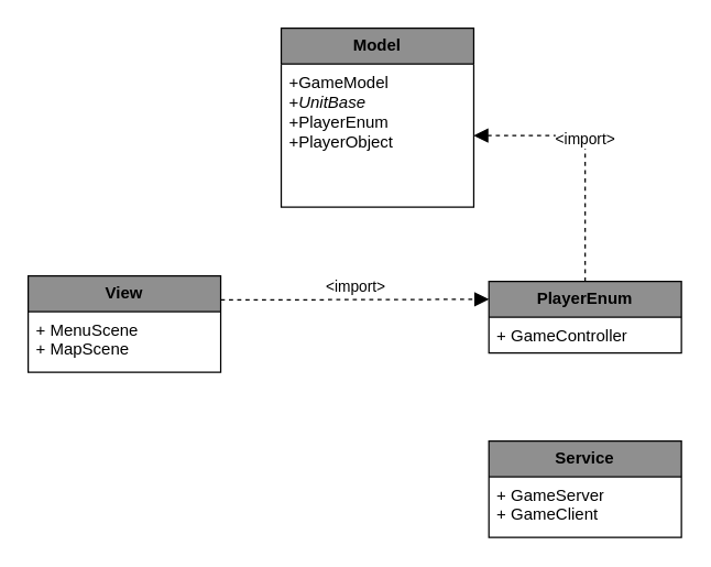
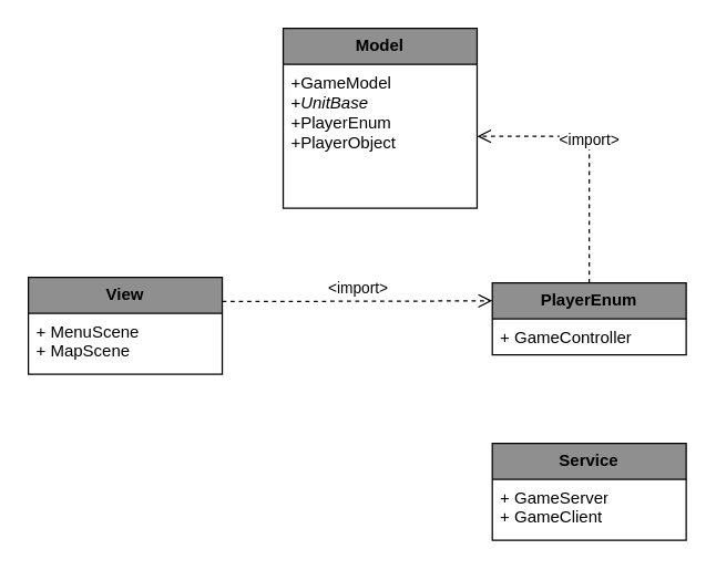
  <mxCell id="0" />
  <mxCell id="1" parent="0" />
  <mxCell id="2" value="Model" style="swimlane;fontStyle=1;childLayout=stackLayout;horizontal=1;startSize=26;fillColor=#8f8f8f;horizontalStack=0;resizeParent=1;resizeParentMax=0;resizeLast=0;collapsible=1;marginBottom=0;whiteSpace=wrap;html=1;" parent="1" vertex="1"><mxGeometry x="204" y="20" width="140" height="130" as="geometry"><mxRectangle x="344" y="250" width="70" height="30" as="alternateBounds" /></mxGeometry></mxCell>
  <mxCell id="3" value="+GameModel&lt;div&gt;+&lt;i&gt;UnitBase&lt;/i&gt;&lt;/div&gt;&lt;div&gt;+PlayerEnum&lt;/div&gt;&lt;div&gt;+PlayerObject&lt;/div&gt;" style="text;strokeColor=none;fillColor=none;align=left;verticalAlign=top;spacingLeft=4;spacingRight=4;overflow=hidden;rotatable=0;points=[[0,0.5],[1,0.5]];portConstraint=eastwest;whiteSpace=wrap;html=1;" parent="2" vertex="1"><mxGeometry y="26" width="140" height="104" as="geometry" /></mxCell>
  <mxCell id="4" value="View" style="swimlane;fontStyle=1;childLayout=stackLayout;horizontal=1;startSize=26;fillColor=#8f8f8f;horizontalStack=0;resizeParent=1;resizeParentMax=0;resizeLast=0;collapsible=1;marginBottom=0;whiteSpace=wrap;html=1;" parent="1" vertex="1"><mxGeometry x="20" y="200" width="140" height="70" as="geometry"><mxRectangle x="344" y="250" width="70" height="30" as="alternateBounds" /></mxGeometry></mxCell>
  <mxCell id="5" value="+ MenuScene&lt;div&gt;+ MapScene&lt;/div&gt;&lt;div&gt;&lt;br&gt;&lt;/div&gt;" style="text;strokeColor=none;fillColor=none;align=left;verticalAlign=top;spacingLeft=4;spacingRight=4;overflow=hidden;rotatable=0;points=[[0,0.5],[1,0.5]];portConstraint=eastwest;whiteSpace=wrap;html=1;" parent="4" vertex="1"><mxGeometry y="26" width="140" height="44" as="geometry" /></mxCell>
  <mxCell id="6" value="PlayerEnum" style="swimlane;fontStyle=1;childLayout=stackLayout;horizontal=1;startSize=26;fillColor=#8f8f8f;horizontalStack=0;resizeParent=1;resizeParentMax=0;resizeLast=0;collapsible=1;marginBottom=0;whiteSpace=wrap;html=1;" parent="1" vertex="1"><mxGeometry x="355" y="204" width="140" height="52" as="geometry"><mxRectangle x="344" y="250" width="70" height="30" as="alternateBounds" /></mxGeometry></mxCell>
  <mxCell id="7" value="+ GameController" style="text;strokeColor=none;fillColor=none;align=left;verticalAlign=top;spacingLeft=4;spacingRight=4;overflow=hidden;rotatable=0;points=[[0,0.5],[1,0.5]];portConstraint=eastwest;whiteSpace=wrap;html=1;" parent="6" vertex="1"><mxGeometry y="26" width="140" height="26" as="geometry" /></mxCell>
  <mxCell id="8" value="Service" style="swimlane;fontStyle=1;childLayout=stackLayout;horizontal=1;startSize=26;fillColor=#8f8f8f;horizontalStack=0;resizeParent=1;resizeParentMax=0;resizeLast=0;collapsible=1;marginBottom=0;whiteSpace=wrap;html=1;" parent="1" vertex="1"><mxGeometry x="355" y="320" width="140" height="70" as="geometry"><mxRectangle x="344" y="250" width="70" height="30" as="alternateBounds" /></mxGeometry></mxCell>
  <mxCell id="9" value="+ GameServer&lt;div&gt;+ GameClient&lt;/div&gt;" style="text;strokeColor=none;fillColor=none;align=left;verticalAlign=top;spacingLeft=4;spacingRight=4;overflow=hidden;rotatable=0;points=[[0,0.5],[1,0.5]];portConstraint=eastwest;whiteSpace=wrap;html=1;" parent="8" vertex="1"><mxGeometry y="26" width="140" height="44" as="geometry" /></mxCell>
- <mxCell id="10" value="&amp;lt;import&amp;gt;" style="html=1;verticalAlign=bottom;endArrow=block;dashed=1;endSize=8;curved=0;rounded=0;exitX=1;exitY=0.25;exitDx=0;exitDy=0;entryX=0;entryY=0.25;entryDx=0;entryDy=0;" parent="1" source="4" target="6" edge="1"><mxGeometry relative="1" as="geometry"><mxPoint x="230" y="350" as="sourcePoint" /><mxPoint x="150" y="350" as="targetPoint" /></mxGeometry></mxCell>
- <mxCell id="11" value="&amp;lt;import&amp;gt;" style="html=1;verticalAlign=bottom;endArrow=block;dashed=1;endSize=8;curved=0;rounded=0;entryX=1;entryY=0.5;entryDx=0;entryDy=0;exitX=0.5;exitY=0;exitDx=0;exitDy=0;" parent="1" source="6" target="3" edge="1"><mxGeometry relative="1" as="geometry"><mxPoint x="490" y="130" as="sourcePoint" /><mxPoint x="410" y="130" as="targetPoint" /><Array as="points"><mxPoint x="425" y="98" /></Array></mxGeometry></mxCell>
+ <mxCell id="10" value="&amp;lt;import&amp;gt;" style="html=1;verticalAlign=bottom;endArrow=open;dashed=1;endSize=8;curved=0;rounded=0;exitX=1;exitY=0.25;exitDx=0;exitDy=0;entryX=0;entryY=0.25;entryDx=0;entryDy=0;" parent="1" source="4" target="6" edge="1"><mxGeometry relative="1" as="geometry"><mxPoint x="230" y="350" as="sourcePoint" /><mxPoint x="150" y="350" as="targetPoint" /></mxGeometry></mxCell>
+ <mxCell id="11" value="&amp;lt;import&amp;gt;" style="html=1;verticalAlign=bottom;endArrow=open;dashed=1;endSize=8;curved=0;rounded=0;entryX=1;entryY=0.5;entryDx=0;entryDy=0;exitX=0.5;exitY=0;exitDx=0;exitDy=0;" parent="1" source="6" target="3" edge="1"><mxGeometry relative="1" as="geometry"><mxPoint x="490" y="130" as="sourcePoint" /><mxPoint x="410" y="130" as="targetPoint" /><Array as="points"><mxPoint x="425" y="98" /></Array></mxGeometry></mxCell>
